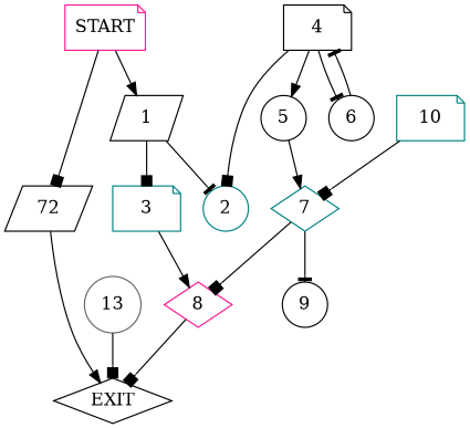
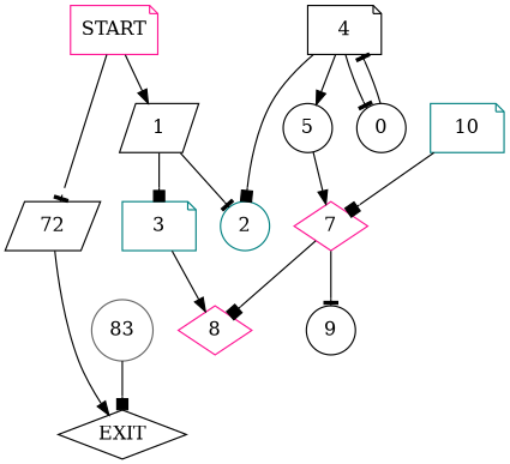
  digraph {
    node [color=black shape=circle]
    edge [arrowhead=box]
    n1 [color=deeppink label=START shape=note]
    1 [shape=parallelogram]
    n3 [label=72 shape=parallelogram]
    2 [color=teal]
    3 [color=teal shape=note]
    n6 [label=EXIT shape=diamond]
-   13 [color=gray40]
+   13 [color=gray40 label=83]
    8 [color=deeppink shape=diamond]
    4 [shape=note]
    5
-   6
-   7 [color=teal shape=diamond]
+   6 [label=0]
+   7 [color=deeppink shape=diamond]
    9
    10 [color=teal shape=note]
    n1 -> 1 [arrowhead=normal]
-   n1 -> n3
+   n1 -> n3 [arrowhead=tee]
    1 -> 2 [arrowhead=tee]
    1 -> 3
    n3 -> n6 [arrowhead=normal]
    3 -> 8 [arrowhead=normal]
    13 -> n6
-   8 -> n6
    4 -> 2
    4 -> 5 [arrowhead=normal]
    4 -> 6 [arrowhead=tee]
    5 -> 7 [arrowhead=normal]
    6 -> 4 [arrowhead=tee]
    7 -> 8
    7 -> 9 [arrowhead=tee]
    10 -> 7
  }
